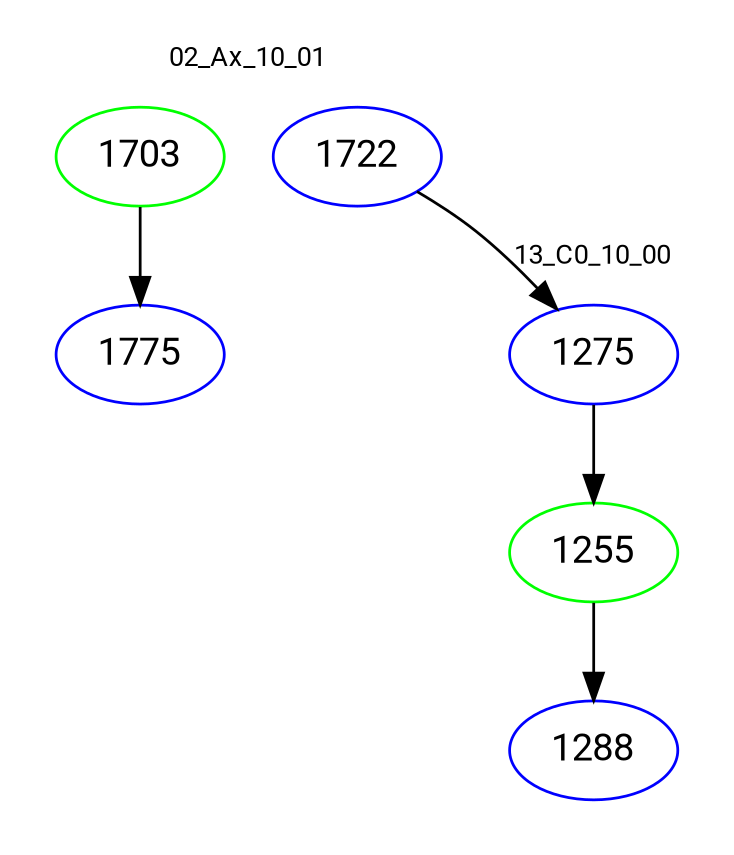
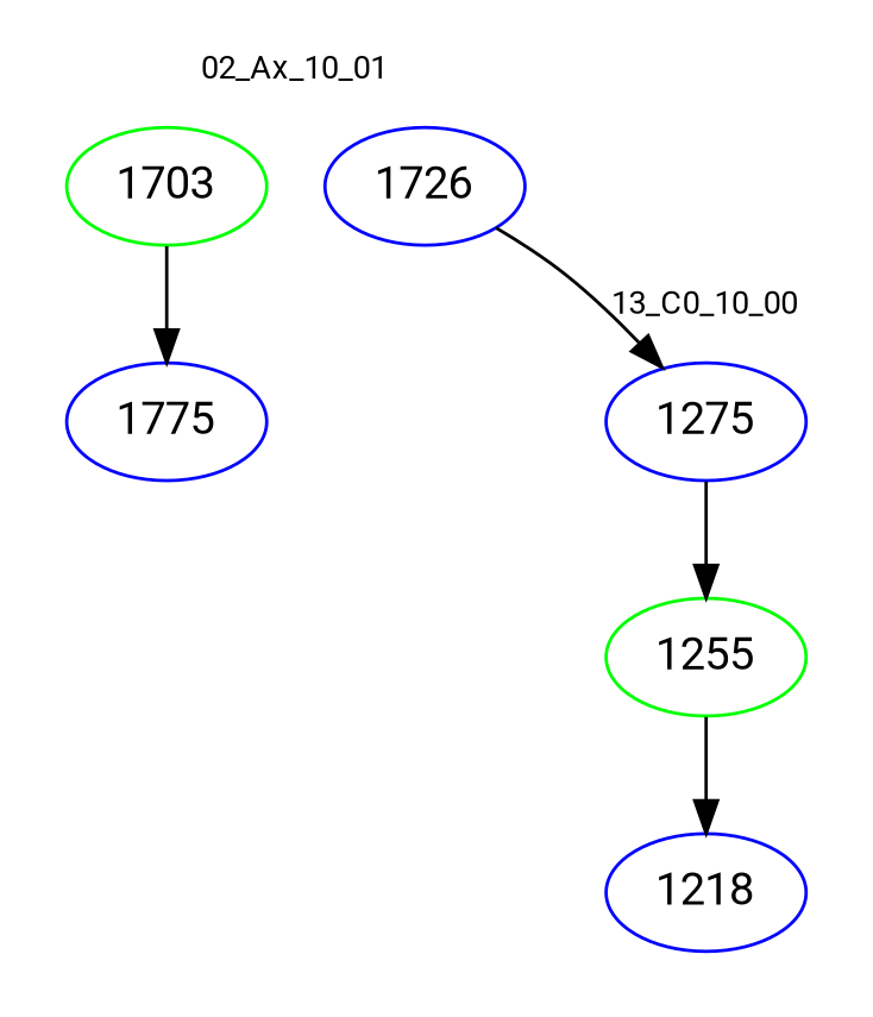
  digraph {
    fontname=Roboto
    node [color=blue fontname=Roboto]
    edge [color=black fontname=Roboto]
-   n1 [label=1722]
+   n1 [label=1726]
    n2 [color=green label=1703]
    n3 [label=1775]
    n4 [label=1275]
    n5 [color=green label=1255]
-   n6 [label=1288]
+   n6 [label=1218]
    subgraph cluster_1 {
      color=white
      fontsize=10
      label="02_Ax_10_01"
      n1
      n2
      n3
    }
    subgraph cluster_2 {
      color=white
      fontsize=10
      label="13_C0_10_00"
      n4
      n5
      n6
    }
    n1 -> n4
    n2 -> n3
    n4 -> n5
    n5 -> n6
  }
